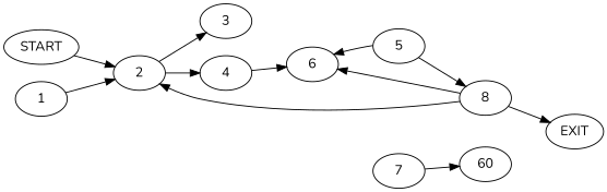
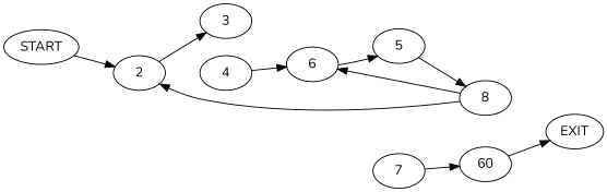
  digraph {
    fontname=Nunito
    rankdir=LR
    node [fontname=Nunito]
    edge [fontname=Nunito]
    n1 [label=START]
    2
-   1
    n4 [label=EXIT]
    3
    4
    6
    n8 [label=60]
    7
    5
    8
    n1 -> 2
    2 -> 3
-   2 -> 4
-   1 -> 2
    4 -> 6
-   8 -> n4
+   n8 -> n4
    7 -> n8
-   5 -> 6
+   6 -> 5
    5 -> 8
    8 -> 2
    8 -> 6
  }
